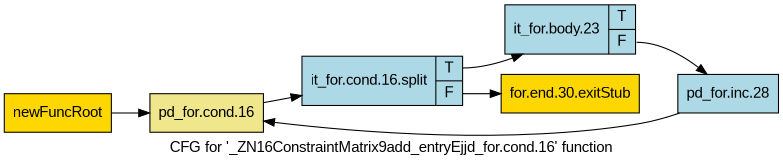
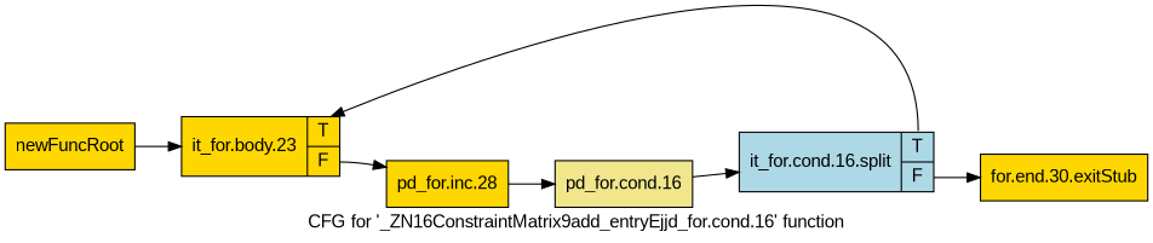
  digraph {
    fontname="Liberation Sans"
    label="CFG for '_ZN16ConstraintMatrix9add_entryEjjd_for.cond.16' function"
    rankdir=LR
    node [fillcolor=gold fontname="Liberation Sans" shape=record style=filled]
    edge [fontname="Liberation Sans"]
    n1 [label="{newFuncRoot}"]
    n2 [fillcolor=khaki label="{pd_for.cond.16}"]
    n3 [fillcolor=lightblue label="{it_for.cond.16.split|{<s0>T|<s1>F}}"]
    n4 [label="{for.end.30.exitStub}"]
-   n5 [fillcolor=lightblue label="{it_for.body.23|{<s0>T|<s1>F}}"]
-   n6 [fillcolor=lightblue label="{pd_for.inc.28}"]
-   n1 -> n2
+   n5 [label="{it_for.body.23|{<s0>T|<s1>F}}"]
+   n6 [label="{pd_for.inc.28}"]
+   n1 -> n5
    n2 -> n3
    n3 -> n4 [tailport=s1]
    n3 -> n5 [tailport=s0]
    n5 -> n6 [tailport=s1]
    n6 -> n2
  }
